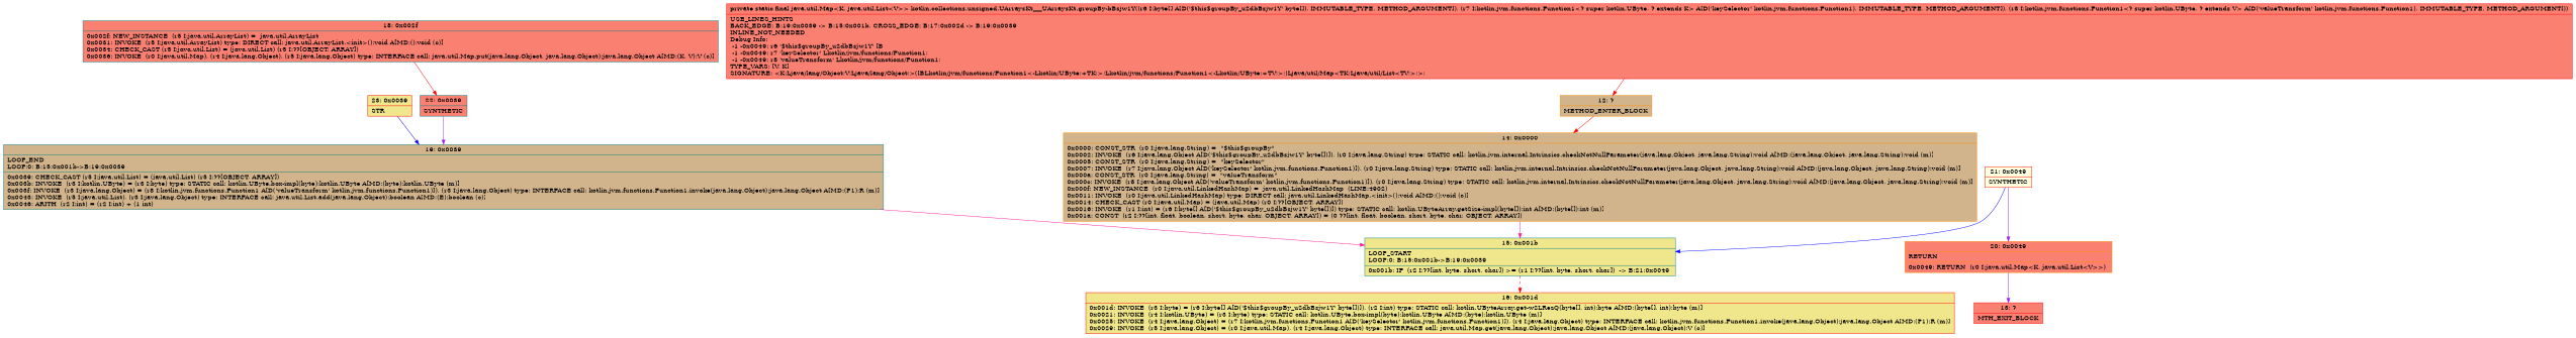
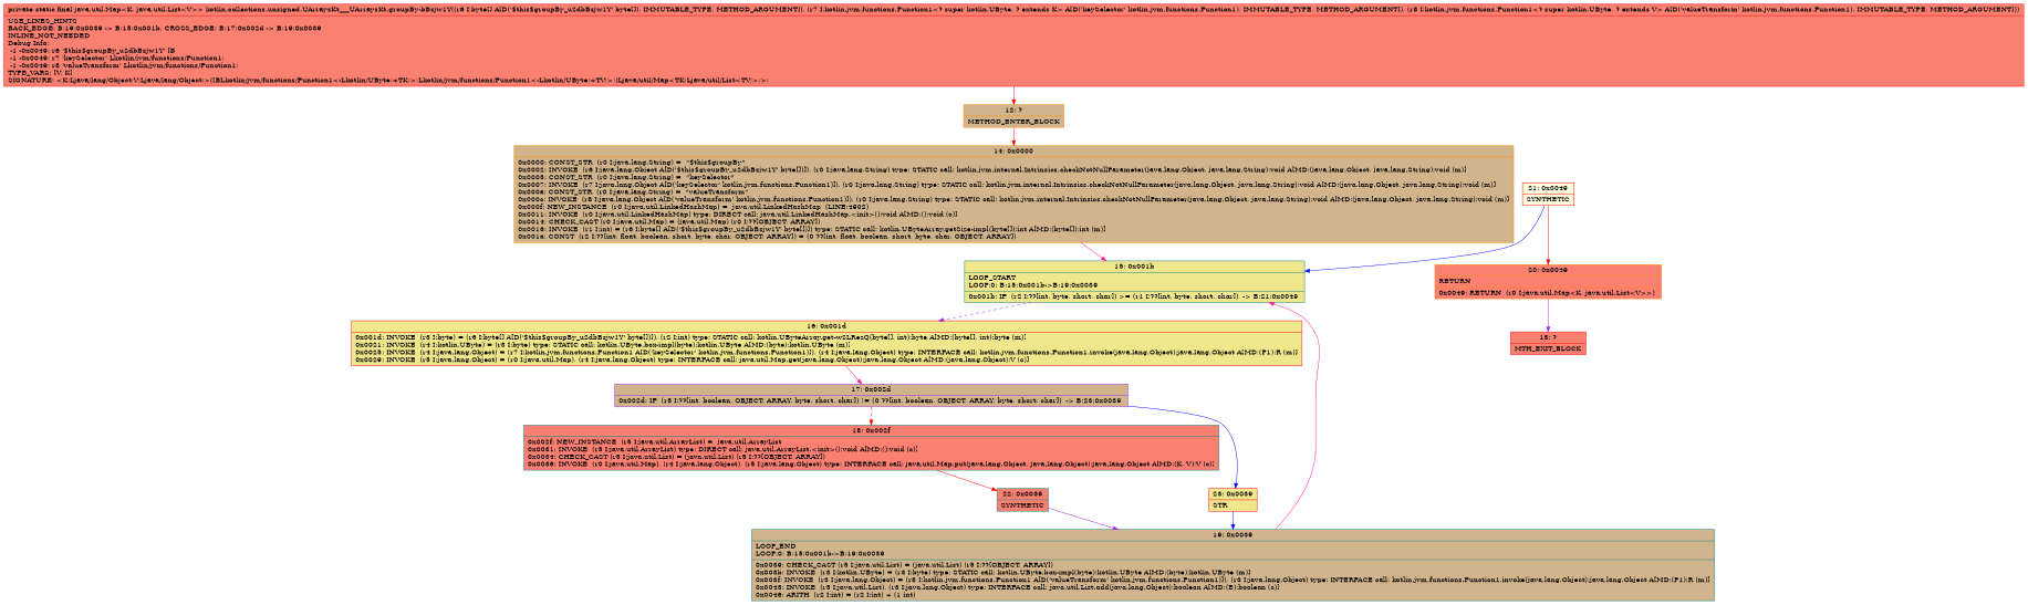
  digraph {
    node [color=red fillcolor=salmon shape=record style=filled]
    edge [color=red]
    n1 [color=darkorange fillcolor=tan label="{12\:\ ?|METHOD_ENTER_BLOCK\l}"]
    n2 [color=darkorange fillcolor=tan label="{14\:\ 0x0000|0x0000: CONST_STR  (r0 I:java.lang.String) =  \"$this$groupBy\" \l0x0002: INVOKE  (r6 I:java.lang.Object A[D('$this$groupBy_u2dbBsjw1Y' byte[])]), (r0 I:java.lang.String) type: STATIC call: kotlin.jvm.internal.Intrinsics.checkNotNullParameter(java.lang.Object, java.lang.String):void A[MD:(java.lang.Object, java.lang.String):void (m)]\l0x0005: CONST_STR  (r0 I:java.lang.String) =  \"keySelector\" \l0x0007: INVOKE  (r7 I:java.lang.Object A[D('keySelector' kotlin.jvm.functions.Function1)]), (r0 I:java.lang.String) type: STATIC call: kotlin.jvm.internal.Intrinsics.checkNotNullParameter(java.lang.Object, java.lang.String):void A[MD:(java.lang.Object, java.lang.String):void (m)]\l0x000a: CONST_STR  (r0 I:java.lang.String) =  \"valueTransform\" \l0x000c: INVOKE  (r8 I:java.lang.Object A[D('valueTransform' kotlin.jvm.functions.Function1)]), (r0 I:java.lang.String) type: STATIC call: kotlin.jvm.internal.Intrinsics.checkNotNullParameter(java.lang.Object, java.lang.String):void A[MD:(java.lang.Object, java.lang.String):void (m)]\l0x000f: NEW_INSTANCE  (r0 I:java.util.LinkedHashMap) =  java.util.LinkedHashMap  (LINE:4902)\l0x0011: INVOKE  (r0 I:java.util.LinkedHashMap) type: DIRECT call: java.util.LinkedHashMap.\<init\>():void A[MD:():void (c)]\l0x0014: CHECK_CAST (r0 I:java.util.Map) = (java.util.Map) (r0 I:??[OBJECT, ARRAY]) \l0x0016: INVOKE  (r1 I:int) = (r6 I:byte[] A[D('$this$groupBy_u2dbBsjw1Y' byte[])]) type: STATIC call: kotlin.UByteArray.getSize\-impl(byte[]):int A[MD:(byte[]):int (m)]\l0x001a: CONST  (r2 I:??[int, float, boolean, short, byte, char, OBJECT, ARRAY]) = (0 ??[int, float, boolean, short, byte, char, OBJECT, ARRAY]) \l}"]
    n3 [color=teal fillcolor=khaki label="{15\:\ 0x001b|LOOP_START\lLOOP:0: B:15:0x001b\-\>B:19:0x0039\l|0x001b: IF  (r2 I:??[int, byte, short, char]) \>= (r1 I:??[int, byte, short, char])  \-\> B:21:0x0049 \l}"]
    n4 [fillcolor=khaki label="{16\:\ 0x001d|0x001d: INVOKE  (r3 I:byte) = (r6 I:byte[] A[D('$this$groupBy_u2dbBsjw1Y' byte[])]), (r2 I:int) type: STATIC call: kotlin.UByteArray.get\-w2LRezQ(byte[], int):byte A[MD:(byte[], int):byte (m)]\l0x0021: INVOKE  (r4 I:kotlin.UByte) = (r3 I:byte) type: STATIC call: kotlin.UByte.box\-impl(byte):kotlin.UByte A[MD:(byte):kotlin.UByte (m)]\l0x0025: INVOKE  (r4 I:java.lang.Object) = (r7 I:kotlin.jvm.functions.Function1 A[D('keySelector' kotlin.jvm.functions.Function1)]), (r4 I:java.lang.Object) type: INTERFACE call: kotlin.jvm.functions.Function1.invoke(java.lang.Object):java.lang.Object A[MD:(P1):R (m)]\l0x0029: INVOKE  (r5 I:java.lang.Object) = (r0 I:java.util.Map), (r4 I:java.lang.Object) type: INTERFACE call: java.util.Map.get(java.lang.Object):java.lang.Object A[MD:(java.lang.Object):V (c)]\l}"]
+   n5 [color=purple fillcolor=tan label="{17\:\ 0x002d|0x002d: IF  (r5 I:??[int, boolean, OBJECT, ARRAY, byte, short, char]) != (0 ??[int, boolean, OBJECT, ARRAY, byte, short, char])  \-\> B:23:0x0039 \l}"]
    n6 [fillcolor=lightyellow label="{21\:\ 0x0049|SYNTHETIC\l}"]
    n7 [color=darkorange label="{20\:\ 0x0049|RETURN\l|0x0049: RETURN  (r0 I:java.util.Map\<K, java.util.List\<V\>\>) \l}"]
    n8 [color=teal label="{18\:\ 0x002f|0x002f: NEW_INSTANCE  (r5 I:java.util.ArrayList) =  java.util.ArrayList \l0x0031: INVOKE  (r5 I:java.util.ArrayList) type: DIRECT call: java.util.ArrayList.\<init\>():void A[MD:():void (c)]\l0x0034: CHECK_CAST (r5 I:java.util.List) = (java.util.List) (r5 I:??[OBJECT, ARRAY]) \l0x0036: INVOKE  (r0 I:java.util.Map), (r4 I:java.lang.Object), (r5 I:java.lang.Object) type: INTERFACE call: java.util.Map.put(java.lang.Object, java.lang.Object):java.lang.Object A[MD:(K, V):V (c)]\l}"]
    n9 [fillcolor=khaki label="{23\:\ 0x0039|STR\l}"]
    n10 [color=teal label="{22\:\ 0x0039|SYNTHETIC\l}"]
    n11 [color=teal fillcolor=tan label="{19\:\ 0x0039|LOOP_END\lLOOP:0: B:15:0x001b\-\>B:19:0x0039\l|0x0039: CHECK_CAST (r5 I:java.util.List) = (java.util.List) (r5 I:??[OBJECT, ARRAY]) \l0x003b: INVOKE  (r3 I:kotlin.UByte) = (r3 I:byte) type: STATIC call: kotlin.UByte.box\-impl(byte):kotlin.UByte A[MD:(byte):kotlin.UByte (m)]\l0x003f: INVOKE  (r3 I:java.lang.Object) = (r8 I:kotlin.jvm.functions.Function1 A[D('valueTransform' kotlin.jvm.functions.Function1)]), (r3 I:java.lang.Object) type: INTERFACE call: kotlin.jvm.functions.Function1.invoke(java.lang.Object):java.lang.Object A[MD:(P1):R (m)]\l0x0043: INVOKE  (r5 I:java.util.List), (r3 I:java.lang.Object) type: INTERFACE call: java.util.List.add(java.lang.Object):boolean A[MD:(E):boolean (c)]\l0x0046: ARITH  (r2 I:int) = (r2 I:int) + (1 int) \l}"]
    n12 [label="{13\:\ ?|MTH_EXIT_BLOCK\l}"]
    n13 [label="{private static final java.util.Map\<K, java.util.List\<V\>\> kotlin.collections.unsigned.UArraysKt___UArraysKt.groupBy\-bBsjw1Y((r6 I:byte[] A[D('$this$groupBy_u2dbBsjw1Y' byte[]), IMMUTABLE_TYPE, METHOD_ARGUMENT]), (r7 I:kotlin.jvm.functions.Function1\<? super kotlin.UByte, ? extends K\> A[D('keySelector' kotlin.jvm.functions.Function1), IMMUTABLE_TYPE, METHOD_ARGUMENT]), (r8 I:kotlin.jvm.functions.Function1\<? super kotlin.UByte, ? extends V\> A[D('valueTransform' kotlin.jvm.functions.Function1), IMMUTABLE_TYPE, METHOD_ARGUMENT]))  | USE_LINES_HINTS\lBACK_EDGE: B:19:0x0039 \-\> B:15:0x001b, CROSS_EDGE: B:17:0x002d \-\> B:19:0x0039\lINLINE_NOT_NEEDED\lDebug Info:\l  \-1 \-0x0049: r6 '$this$groupBy_u2dbBsjw1Y' [B\l  \-1 \-0x0049: r7 'keySelector' Lkotlin\/jvm\/functions\/Function1;\l  \-1 \-0x0049: r8 'valueTransform' Lkotlin\/jvm\/functions\/Function1;\lTYPE_VARS: [V, K]\lSIGNATURE: \<K:Ljava\/lang\/Object;V:Ljava\/lang\/Object;\>([BLkotlin\/jvm\/functions\/Function1\<\-Lkotlin\/UByte;+TK;\>;Lkotlin\/jvm\/functions\/Function1\<\-Lkotlin\/UByte;+TV;\>;)Ljava\/util\/Map\<TK;Ljava\/util\/List\<TV;\>;\>;\l}"]
    n1 -> n2
    n2 -> n3 [color=deeppink]
-   n3 -> n4 [style=dashed]
+   n3 -> n4 [color=purple style=dashed]
+   n4 -> n5 [color=deeppink]
+   n5 -> n8 [style=dashed]
+   n5 -> n9 [color=blue]
    n6 -> n3 [color=blue]
-   n6 -> n7 [color=purple]
+   n6 -> n7
    n7 -> n12 [color=purple]
    n8 -> n10
    n9 -> n11 [color=blue]
    n10 -> n11 [color=purple]
    n11 -> n3 [color=deeppink]
    n13 -> n1
  }
